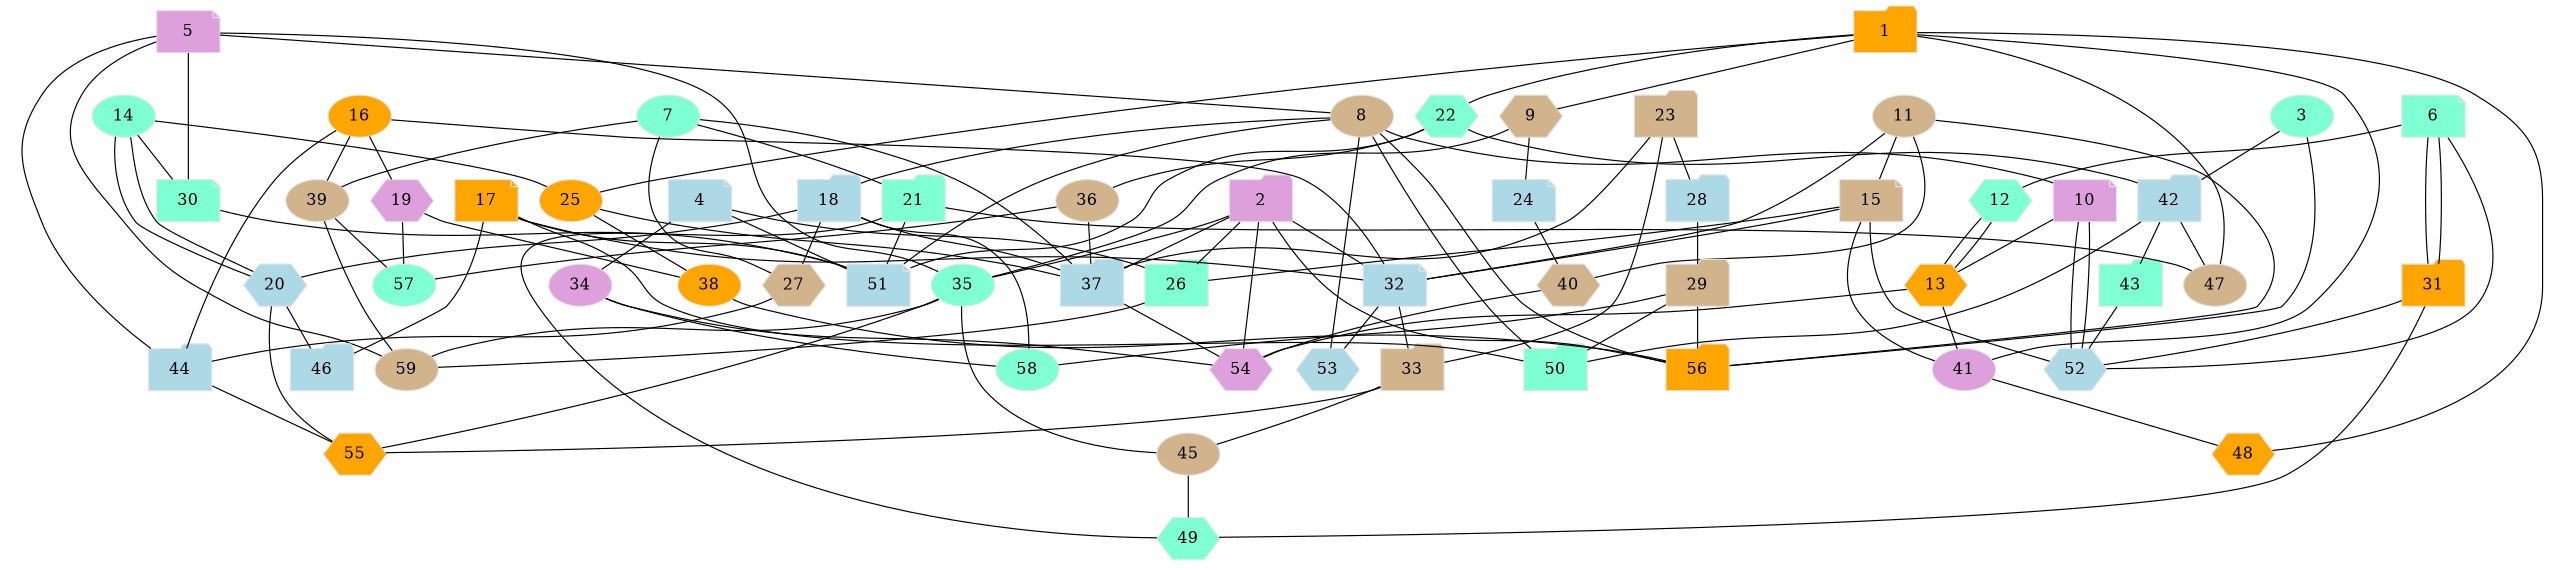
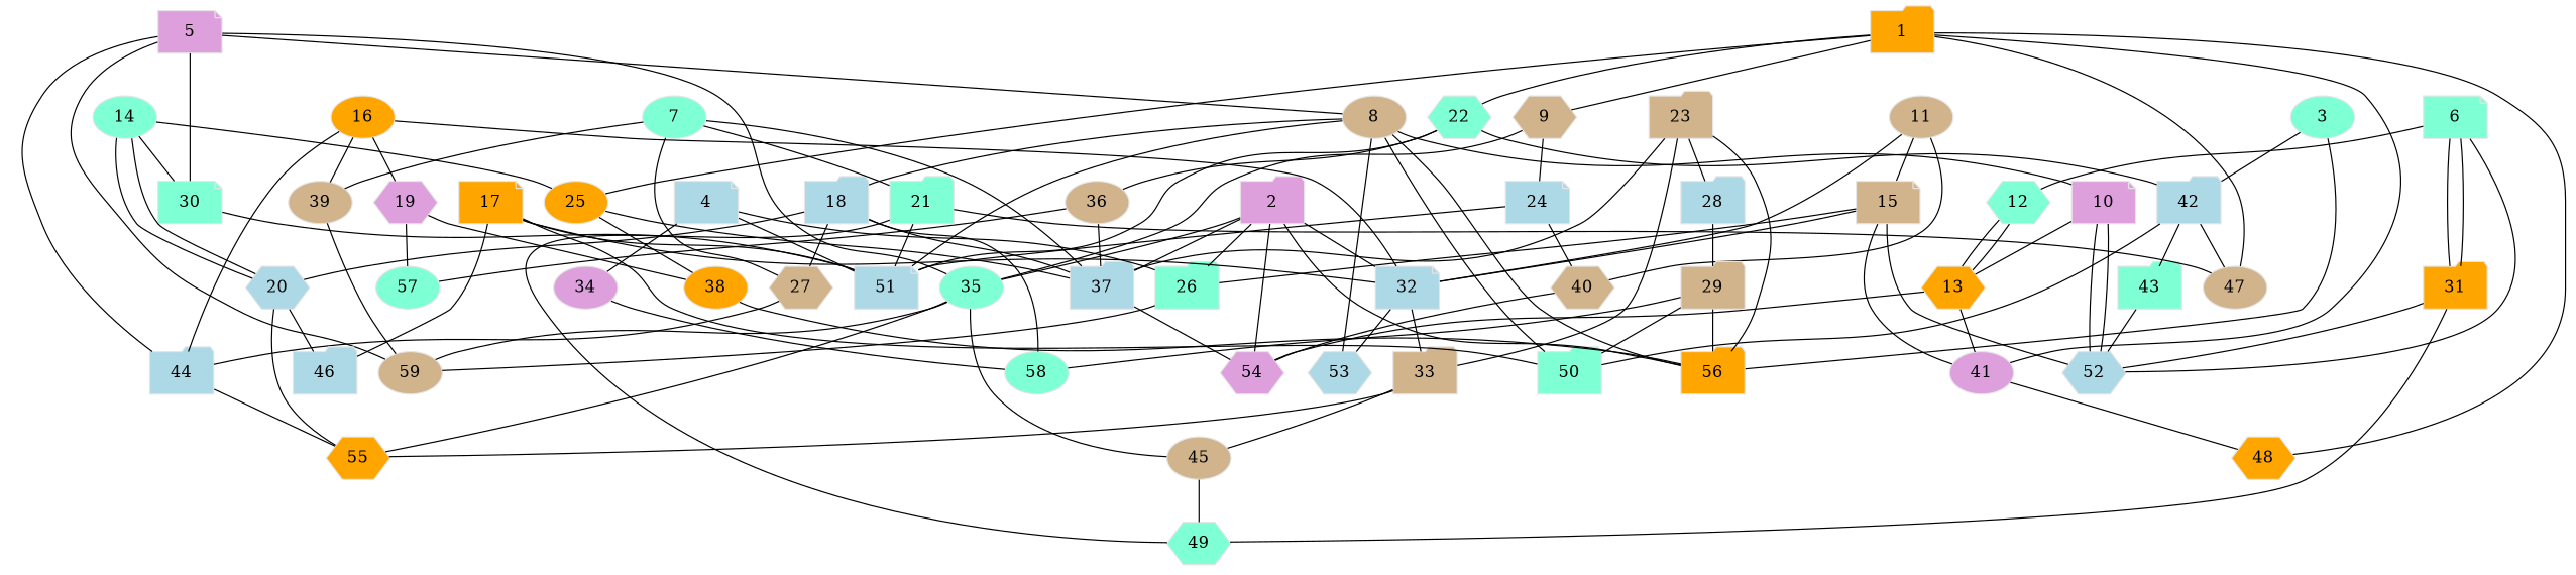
  graph {
    node [color=gray90 fillcolor=aquamarine shape=ellipse style=filled]
    1 [fillcolor=orange shape=folder]
    9 [fillcolor=tan shape=hexagon]
    22 [shape=hexagon]
    25 [fillcolor=orange]
    41 [fillcolor=plum]
    47 [fillcolor=tan]
    48 [fillcolor=orange shape=hexagon]
    35
    24 [fillcolor=lightblue shape=note]
    42 [fillcolor=lightblue shape=folder]
    51 [fillcolor=lightblue shape=note]
    36 [fillcolor=tan]
    37 [fillcolor=lightblue shape=folder]
    38 [fillcolor=orange]
    2 [fillcolor=plum shape=folder]
    26 [shape=folder]
    32 [fillcolor=lightblue shape=note]
    54 [fillcolor=plum shape=hexagon]
    56 [fillcolor=orange shape=folder]
    59 [fillcolor=tan]
    53 [fillcolor=lightblue shape=hexagon]
    33 [fillcolor=tan shape=folder]
    55 [fillcolor=orange shape=hexagon]
    45 [fillcolor=tan]
    3
    50 [shape=folder]
    43 [shape=folder]
    4 [fillcolor=lightblue shape=note]
    34 [fillcolor=plum]
    58
    5 [fillcolor=plum shape=note]
    8 [fillcolor=tan]
    30 [shape=note]
    44 [fillcolor=lightblue shape=folder]
    10 [fillcolor=plum shape=note]
    18 [fillcolor=lightblue shape=folder]
    6 [shape=note]
    12 [shape=hexagon]
    31 [fillcolor=orange shape=folder]
    52 [fillcolor=lightblue shape=hexagon]
    13 [fillcolor=orange shape=hexagon]
    49 [shape=hexagon]
    7
    21 [shape=folder]
    27 [fillcolor=tan shape=hexagon]
    39 [fillcolor=tan]
    57
    20 [fillcolor=lightblue shape=hexagon]
    40 [fillcolor=tan shape=hexagon]
    11 [fillcolor=tan]
    15 [fillcolor=tan shape=note]
    14
    46 [fillcolor=lightblue shape=folder]
    16 [fillcolor=orange]
    19 [fillcolor=plum shape=hexagon]
    17 [fillcolor=orange shape=note]
    23 [fillcolor=tan shape=folder]
    28 [fillcolor=lightblue shape=folder]
    29 [fillcolor=tan shape=folder]
    1 -- 9
    1 -- 22
    1 -- 25
    1 -- 41
    1 -- 47
    1 -- 48
    9 -- 35
    9 -- 24
    22 -- 42
    22 -- 51
    22 -- 36
    25 -- 37
    25 -- 38
    41 -- 48
    35 -- 59
    35 -- 55
    35 -- 45
+   24 -- 51
    24 -- 40
    42 -- 47
    42 -- 50
    42 -- 43
    36 -- 37
    36 -- 57
    37 -- 54
    38 -- 56
    2 -- 35
    2 -- 37
    2 -- 26
    2 -- 32
    2 -- 54
    2 -- 56
    26 -- 59
    32 -- 53
    32 -- 33
    33 -- 55
    33 -- 45
    45 -- 49
    3 -- 42
    3 -- 56
    43 -- 52
    4 -- 51
    4 -- 26
    4 -- 34
-   34 -- 54
    34 -- 58
    5 -- 35
    5 -- 59
    5 -- 8
    5 -- 30
    5 -- 44
    8 -- 51
    8 -- 56
    8 -- 53
    8 -- 50
    8 -- 10
    8 -- 18
    30 -- 51
    44 -- 55
    10 -- 52
    10 -- 52
    10 -- 13
    18 -- 37
    18 -- 58
    18 -- 27
    18 -- 20
    6 -- 12
    6 -- 31
    6 -- 31
    6 -- 52
    12 -- 13
    12 -- 13
    31 -- 52
    31 -- 49
    13 -- 41
    13 -- 54
    7 -- 37
    7 -- 21
    7 -- 27
    7 -- 39
    21 -- 47
    21 -- 51
    21 -- 49
    27 -- 44
    39 -- 59
-   39 -- 57
    20 -- 55
    20 -- 46
    40 -- 54
    11 -- 32
-   11 -- 56
+   23 -- 56
    11 -- 40
    11 -- 15
    15 -- 41
    15 -- 26
    15 -- 32
    15 -- 52
    14 -- 25
    14 -- 30
    14 -- 20
    14 -- 20
    16 -- 32
    16 -- 44
    16 -- 39
    16 -- 19
    19 -- 38
    19 -- 57
    17 -- 51
    17 -- 32
    17 -- 50
    17 -- 46
    23 -- 37
    23 -- 33
    23 -- 28
    28 -- 29
    29 -- 56
    29 -- 50
    29 -- 58
  }
